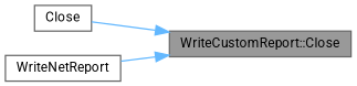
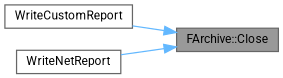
  digraph {
    fontname=Roboto
    rankdir=RL
    node [color=gray40 fillcolor=white fontname=Roboto fontsize=10 shape=box style=filled]
    edge [color=steelblue1 dir=back fontname=Roboto fontsize=10 labelfontname=Helvetica labelfontsize=10 style=solid]
-   n1 [fillcolor=grey60 fontcolor=black height=0.2 label="WriteCustomReport::Close" width=0.4]
-   n2 [height=0.2 label=Close width=0.4]
+   n1 [fillcolor=grey60 fontcolor=black height=0.2 label="FArchive::Close" width=0.4]
+   n2 [height=0.2 label=WriteCustomReport width=0.4]
    n3 [height=0.2 label=WriteNetReport width=0.4]
    n1 -> n2
    n1 -> n3
  }
